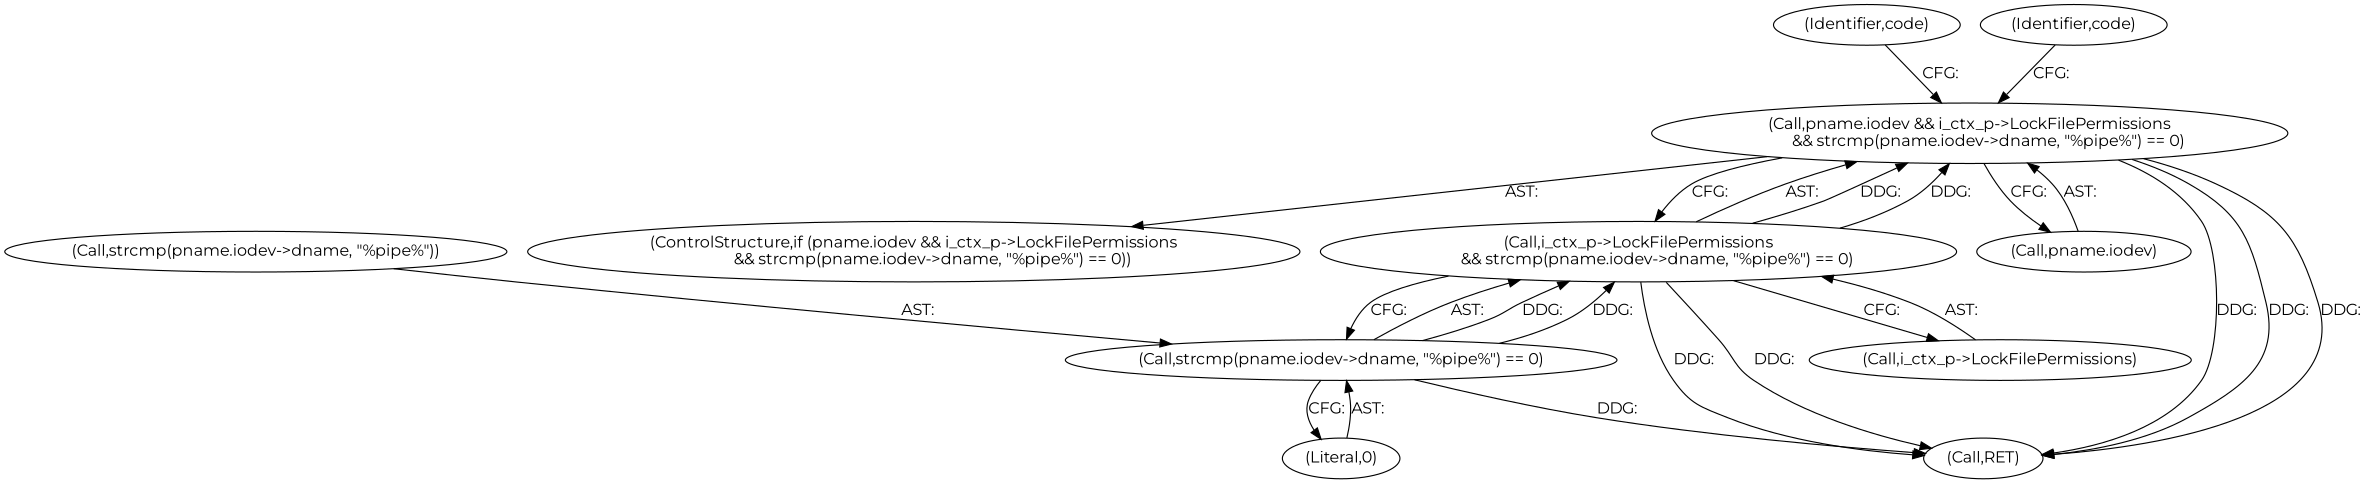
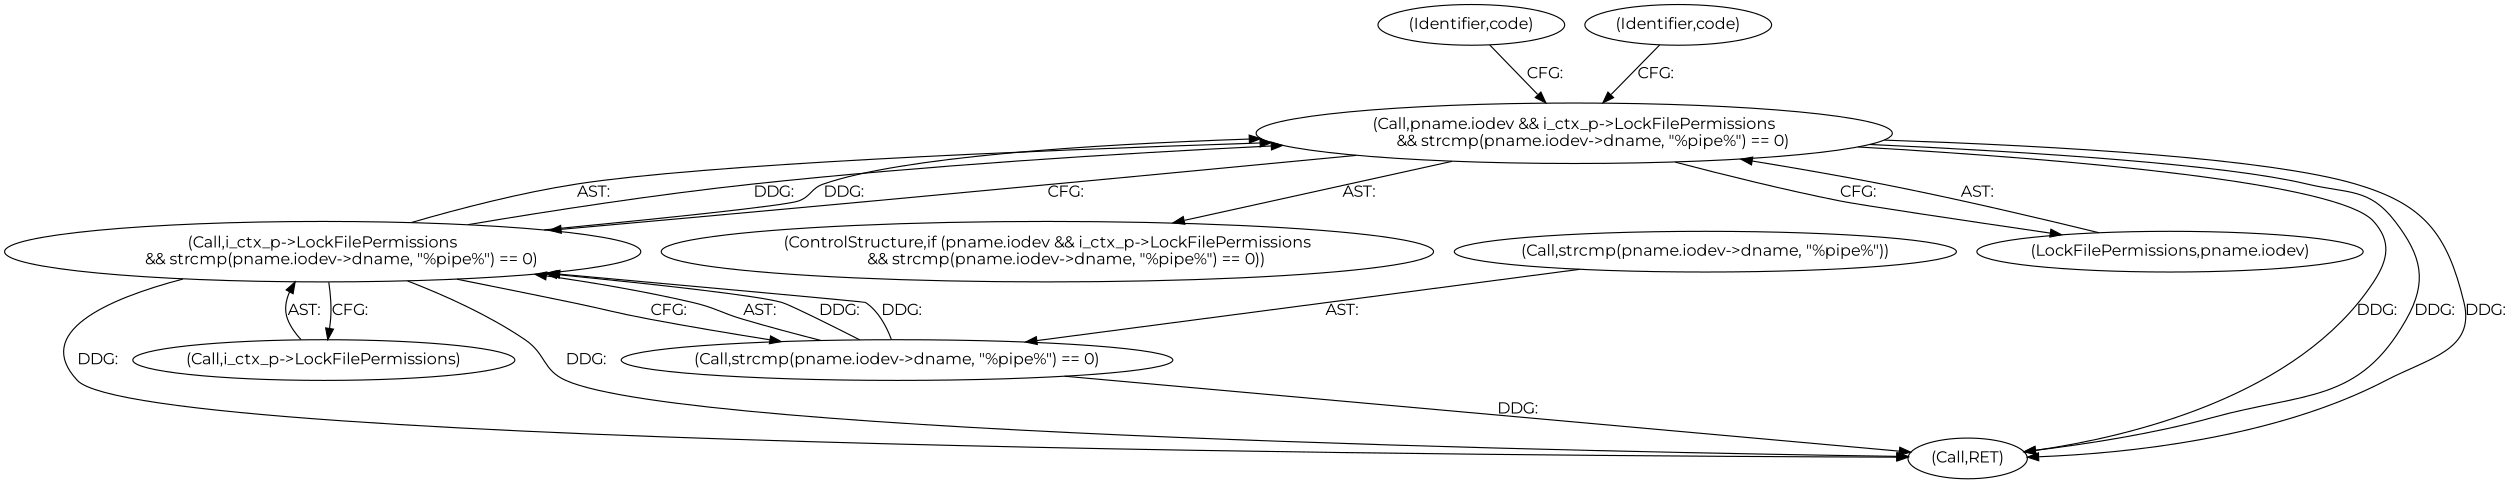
  digraph {
    fontname=Montserrat
    node [fontname=Montserrat]
    edge [fontname=Montserrat]
    n1 [label="(Call,pname.iodev && i_ctx_p->LockFilePermissions\n         && strcmp(pname.iodev->dname, \"%pipe%\") == 0)"]
    n2 [label="(Call,i_ctx_p->LockFilePermissions\n         && strcmp(pname.iodev->dname, \"%pipe%\") == 0)"]
    n3 [label="(ControlStructure,if (pname.iodev && i_ctx_p->LockFilePermissions\n         && strcmp(pname.iodev->dname, \"%pipe%\") == 0))"]
-   n4 [label="(Call,pname.iodev)"]
+   n4 [label="(LockFilePermissions,pname.iodev)"]
    n5 [label="(Call,RET)"]
    n6 [label="(Call,strcmp(pname.iodev->dname, \"%pipe%\") == 0)"]
    n7 [label="(Call,i_ctx_p->LockFilePermissions)"]
-   n8 [label="(Literal,0)"]
    n9 [label="(Identifier,code)"]
    n10 [label="(Call,strcmp(pname.iodev->dname, \"%pipe%\"))"]
    n11 [label="(Identifier,code)"]
    n1 -> n2 [label="CFG: "]
    n1 -> n3 [label="AST: "]
    n1 -> n4 [label="CFG: "]
    n1 -> n5 [label="DDG: "]
    n1 -> n5 [label="DDG: "]
    n1 -> n5 [label="DDG: "]
    n2 -> n1 [label="AST: "]
    n2 -> n1 [label="DDG: "]
    n2 -> n1 [label="DDG: "]
    n2 -> n5 [label="DDG: "]
    n2 -> n5 [label="DDG: "]
    n2 -> n6 [label="CFG: "]
    n2 -> n7 [label="CFG: "]
    n4 -> n1 [label="AST: "]
    n6 -> n2 [label="AST: "]
    n6 -> n2 [label="DDG: "]
    n6 -> n2 [label="DDG: "]
    n6 -> n5 [label="DDG: "]
-   n6 -> n8 [label="CFG: "]
    n7 -> n2 [label="AST: "]
-   n8 -> n6 [label="AST: "]
    n9 -> n1 [label="CFG: "]
    n10 -> n6 [label="AST: "]
    n11 -> n1 [label="CFG: "]
  }
